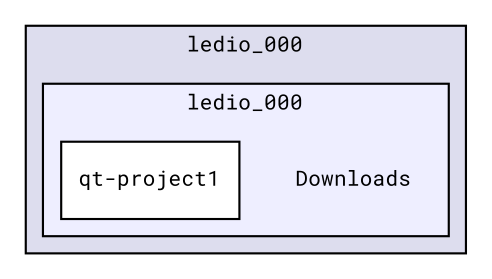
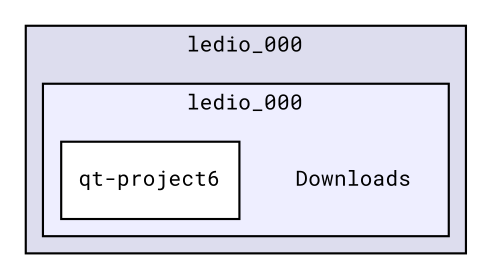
  digraph {
    compound=true
    fontname="Roboto Mono"
    node [fontname="Roboto Mono" fontsize=10]
    n1 [label=Downloads shape=plaintext]
-   n2 [color=black fillcolor=white label="qt-project1" shape=box style=filled]
+   n2 [color=black fillcolor=white label="qt-project6" shape=box style=filled]
    subgraph cluster_1 {
      bgcolor="#ddddee"
      fontsize=10
      label=ledio_000
      pencolor=black
      subgraph cluster_2 {
        bgcolor="#eeeeff"
        fontsize=10
        pencolor=black
        n1
        n2
      }
    }
  }
